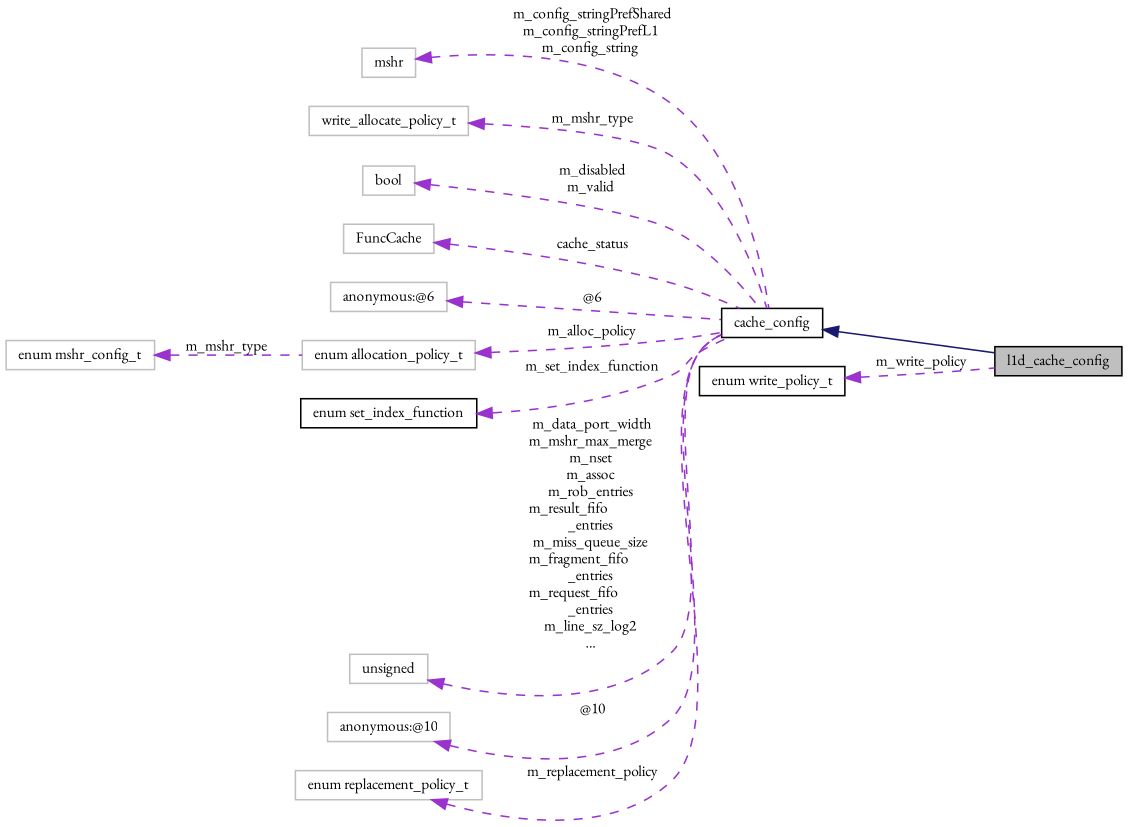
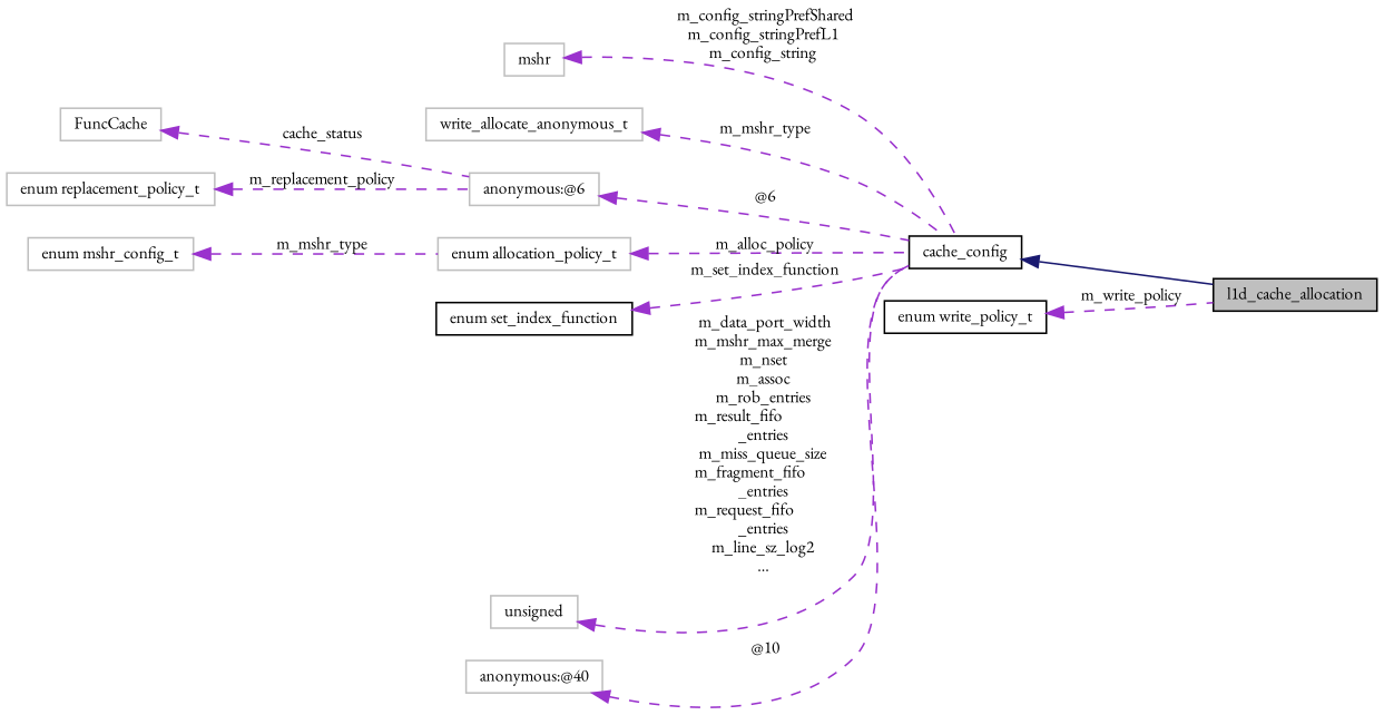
  digraph {
    fontname="EB Garamond"
    rankdir=LR
    node [color=grey75 fontname="EB Garamond" fontsize=10 shape=record]
    edge [color=darkorchid3 dir=back fontname="EB Garamond" fontsize=10 labelfontname=FreeSans labelfontsize=10 style=dashed]
-   n1 [color=black fillcolor=grey75 fontcolor=black height=0.2 label=l1d_cache_config style=filled width=0.4]
+   n1 [color=black fillcolor=grey75 fontcolor=black height=0.2 label=l1d_cache_allocation style=filled width=0.4]
    n2 [color=black height=0.2 label=cache_config width=0.4]
    n3 [height=0.2 label=mshr width=0.4]
-   n4 [height=0.2 label=write_allocate_policy_t width=0.4]
+   n4 [height=0.2 label=write_allocate_anonymous_t width=0.4]
    n5 [color=black height=0.2 label="enum write_policy_t" width=0.4]
-   n6 [height=0.2 label=bool width=0.4]
    n7 [height=0.2 label=FuncCache width=0.4]
    n8 [height=0.2 label="anonymous:@6" width=0.4]
    n9 [height=0.2 label="enum allocation_policy_t" width=0.4]
    n10 [color=black height=0.2 label="enum set_index_function" width=0.4]
    n11 [height=0.2 label="enum mshr_config_t" width=0.4]
    n12 [height=0.2 label=unsigned width=0.4]
-   n13 [height=0.2 label="anonymous:@10" width=0.4]
+   n13 [height=0.2 label="anonymous:@40" width=0.4]
    n14 [height=0.2 label="enum replacement_policy_t" width=0.4]
    n2 -> n1 [color=midnightblue style=solid]
    n3 -> n2 [label=" m_config_stringPrefShared\nm_config_stringPrefL1\nm_config_string"]
    n4 -> n2 [label=" m_mshr_type"]
    n5 -> n1 [label=" m_write_policy"]
-   n6 -> n2 [label=" m_disabled\nm_valid"]
-   n7 -> n2 [label=" cache_status"]
+   n7 -> n8 [label=" cache_status"]
    n8 -> n2 [label=" @6"]
    n9 -> n2 [label=" m_alloc_policy"]
    n10 -> n2 [label=" m_set_index_function"]
    n11 -> n9 [label=" m_mshr_type"]
    n12 -> n2 [label=" m_data_port_width\nm_mshr_max_merge\nm_nset\nm_assoc\nm_rob_entries\nm_result_fifo\l_entries\nm_miss_queue_size\nm_fragment_fifo\l_entries\nm_request_fifo\l_entries\nm_line_sz_log2\n..."]
    n13 -> n2 [label=" @10"]
-   n14 -> n2 [label=" m_replacement_policy"]
+   n14 -> n8 [label=" m_replacement_policy"]
  }
